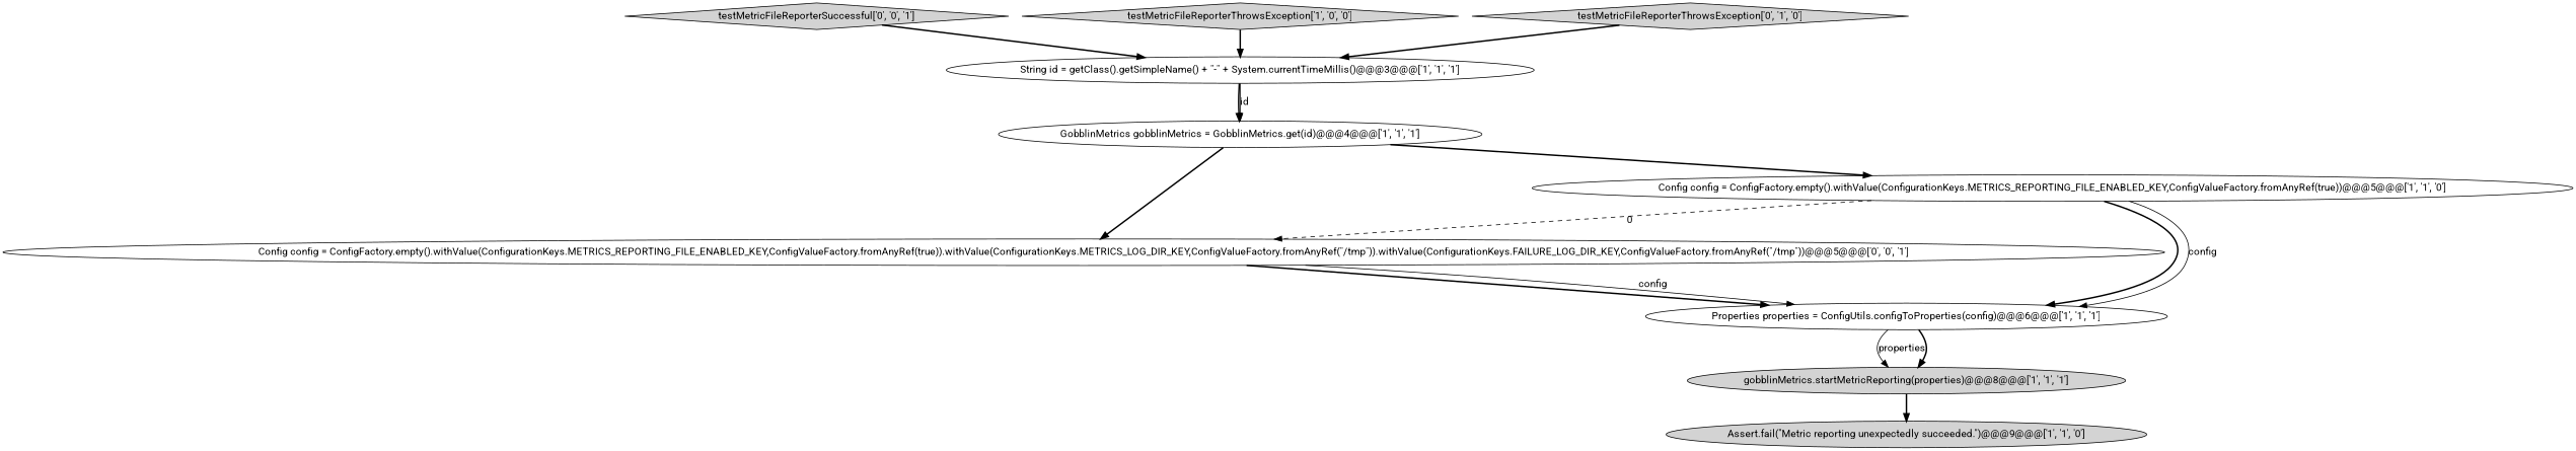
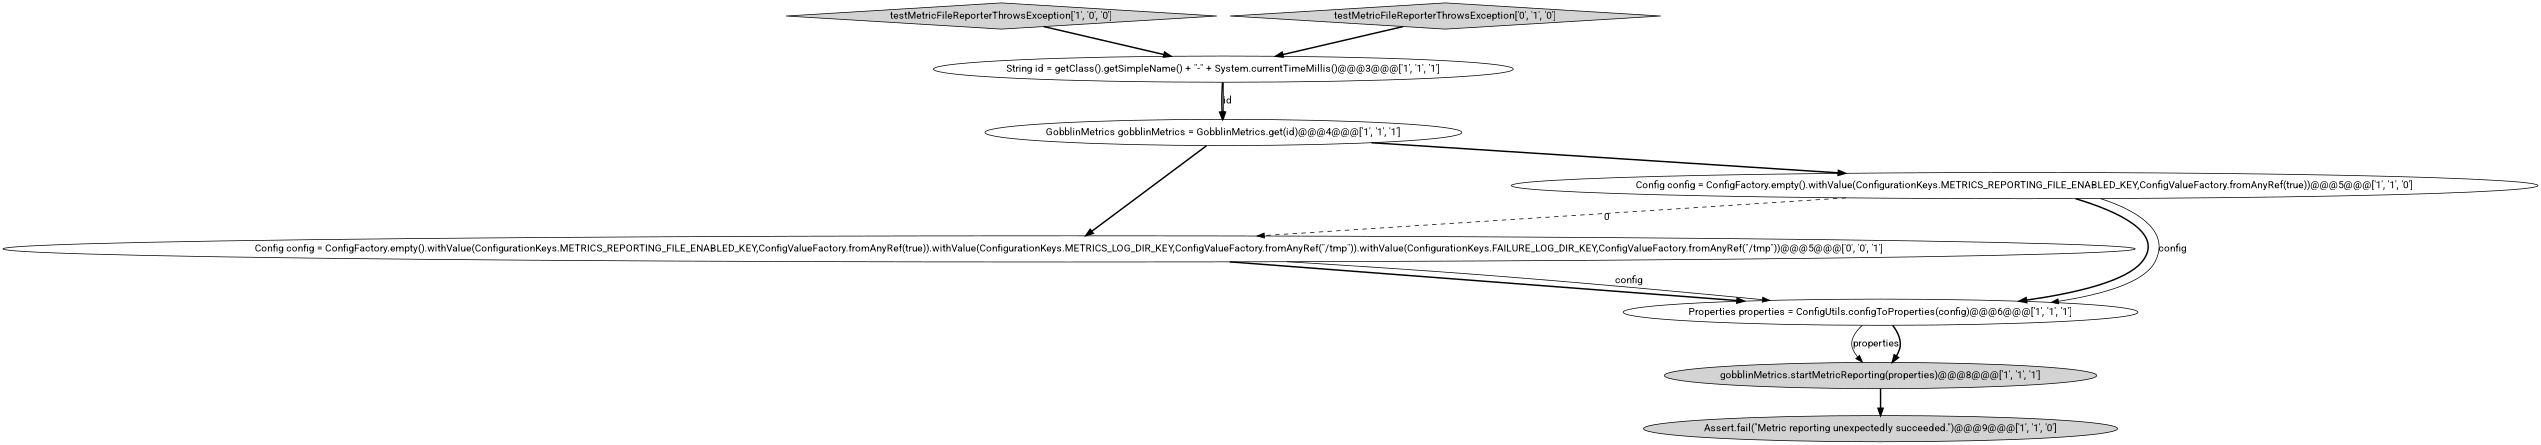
  digraph {
    fontname=Roboto
    node [fillcolor=lightgray shape=ellipse style=filled fontname=Roboto]
    edge [style=bold fontname=Roboto]
    n1 [label="Assert.fail(\"Metric reporting unexpectedly succeeded.\")@@@9@@@['1', '1', '0']"]
-   n2 [label="testMetricFileReporterSuccessful['0', '0', '1']" shape=diamond]
    n3 [fillcolor=white label="String id = getClass().getSimpleName() + \"-\" + System.currentTimeMillis()@@@3@@@['1', '1', '1']"]
    n4 [fillcolor=white label="Properties properties = ConfigUtils.configToProperties(config)@@@6@@@['1', '1', '1']"]
    n5 [label="gobblinMetrics.startMetricReporting(properties)@@@8@@@['1', '1', '1']"]
    n6 [label="testMetricFileReporterThrowsException['1', '0', '0']" shape=diamond]
    n7 [fillcolor=white label="GobblinMetrics gobblinMetrics = GobblinMetrics.get(id)@@@4@@@['1', '1', '1']"]
    n8 [fillcolor=white label="Config config = ConfigFactory.empty().withValue(ConfigurationKeys.METRICS_REPORTING_FILE_ENABLED_KEY,ConfigValueFactory.fromAnyRef(true)).withValue(ConfigurationKeys.METRICS_LOG_DIR_KEY,ConfigValueFactory.fromAnyRef(\"/tmp\")).withValue(ConfigurationKeys.FAILURE_LOG_DIR_KEY,ConfigValueFactory.fromAnyRef(\"/tmp\"))@@@5@@@['0', '0', '1']"]
    n9 [fillcolor=white label="Config config = ConfigFactory.empty().withValue(ConfigurationKeys.METRICS_REPORTING_FILE_ENABLED_KEY,ConfigValueFactory.fromAnyRef(true))@@@5@@@['1', '1', '0']"]
    n10 [label="testMetricFileReporterThrowsException['0', '1', '0']" shape=diamond]
-   n2 -> n3
    n3 -> n7
    n3 -> n7 [label=id style=solid]
    n4 -> n5 [label=properties style=solid]
    n4 -> n5
    n5 -> n1
    n6 -> n3
    n7 -> n8
    n7 -> n9
    n8 -> n4
    n8 -> n4 [label=config style=solid]
    n9 -> n4
    n9 -> n4 [label=config style=solid]
    n9 -> n8 [label=0 style=dashed]
    n10 -> n3
  }
